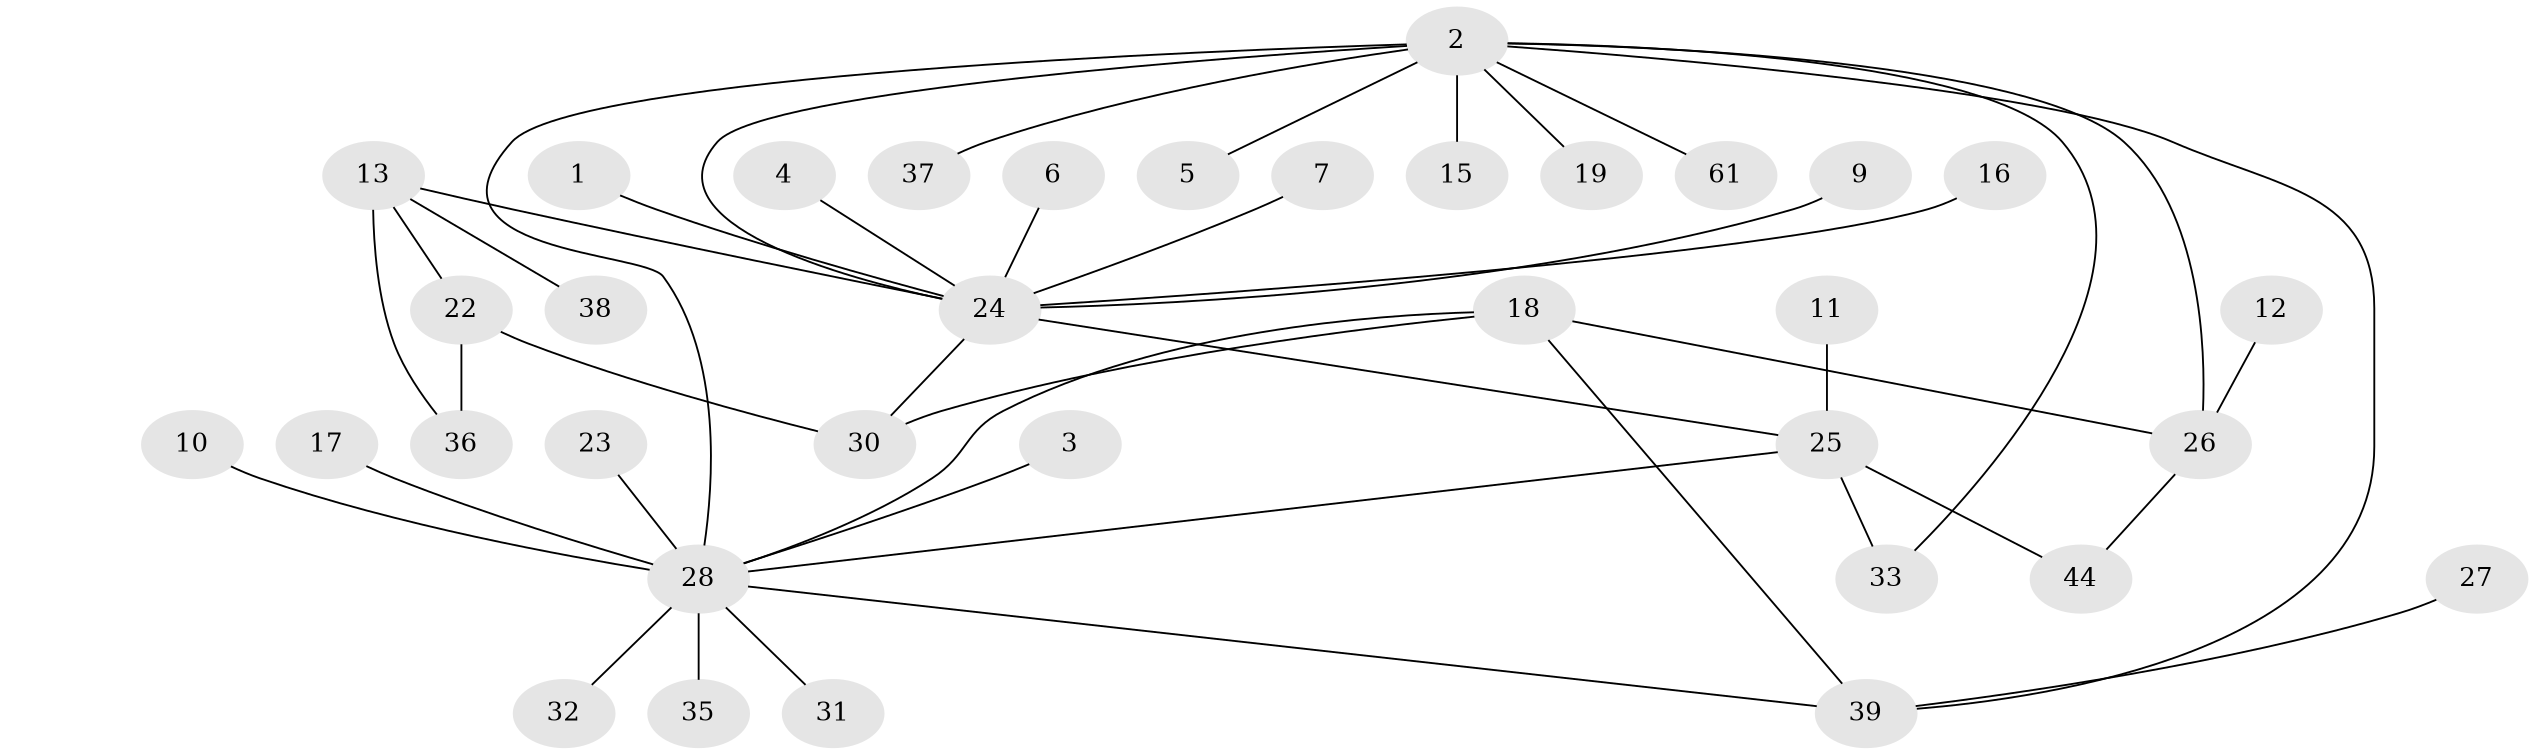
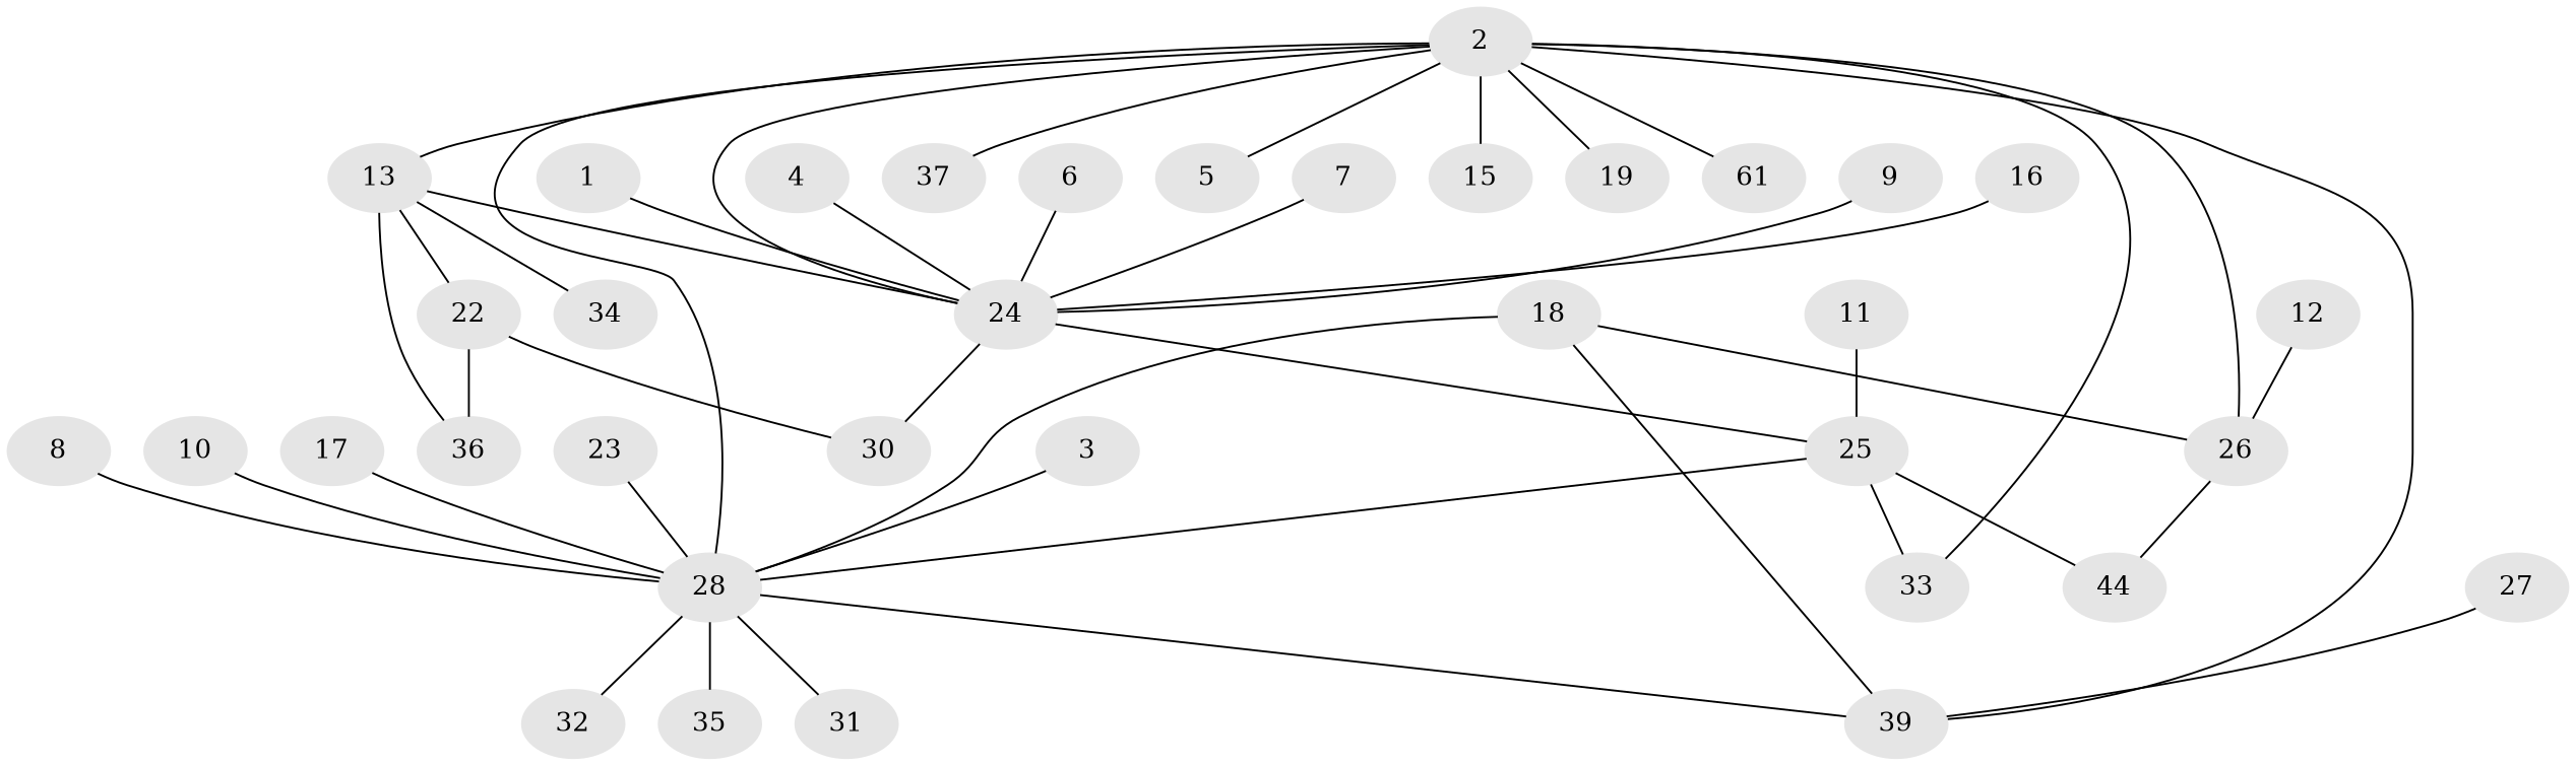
  graph {
    node [color=gray90 style=filled]
    edge [weight=1.0]
    1
    24
    25
    30
    2
    5
    13
    15
    19
    n10 [label=61]
    26
    28
    n13 [label=39]
    33
    37
    22
    36
-   38
+   38 [label=34]
    n19 [label=44]
    31
    32
    35
    3
    4
    6
    7
+   8
    9
    10
    11
    12
    16
    17
    18
    23
    27
    1 -- 24
    24 -- 25
    24 -- 30
    25 -- 28
    25 -- 33
    25 -- n19
    2 -- 24
    2 -- 5
+   2 -- 13
    2 -- 15
    2 -- 19
    2 -- n10
    2 -- 26
    2 -- 28
    2 -- n13
    2 -- 33
    2 -- 37
    13 -- 24
    13 -- 22
    13 -- 36
    13 -- 38
    26 -- n19
    28 -- n13
    28 -- 31
    28 -- 32
    28 -- 35
    22 -- 30
    22 -- 36
    3 -- 28
    4 -- 24
    6 -- 24
    7 -- 24
+   8 -- 28
    9 -- 24
    10 -- 28
    11 -- 25
    12 -- 26
    16 -- 24
    17 -- 28
-   18 -- 30
    18 -- 26
    18 -- 28
    18 -- n13
    23 -- 28
    27 -- n13
  }
